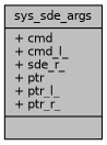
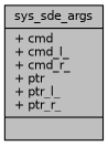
  digraph {
-   n1 [color=black fillcolor=grey75 fontcolor=black fontname=Helvetica fontsize=10 height=0.2 label="{sys_sde_args\n|+ cmd\l+ cmd_l_\l+ sde_r_\l+ ptr\l+ ptr_l_\l+ ptr_r_\l|}" shape=record style=filled width=0.4]
+   n1 [color=black fillcolor=grey75 fontcolor=black fontname=Helvetica fontsize=10 height=0.2 label="{sys_sde_args\n|+ cmd\l+ cmd_l_\l+ cmd_r_\l+ ptr\l+ ptr_l_\l+ ptr_r_\l|}" shape=record style=filled width=0.4]
  }
